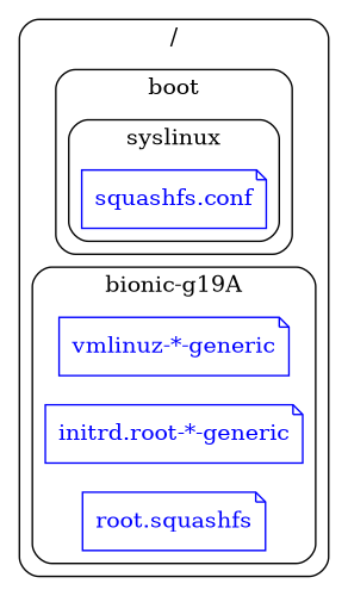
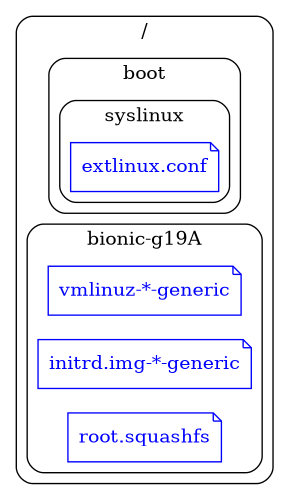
  digraph {
    rankdir=LR
    shape=folder
    style=rounded
    node [color=blue fontcolor=blue shape=note]
-   n1 [label="squashfs.conf"]
+   n1 [label="extlinux.conf"]
    n2 [label="vmlinuz-*-generic"]
-   n3 [label="initrd.root-*-generic"]
+   n3 [label="initrd.img-*-generic"]
    n4 [label="root.squashfs"]
    subgraph cluster_1 {
      label="/"
      subgraph cluster_2 {
        label=boot
        subgraph cluster_3 {
          label=syslinux
          n1
        }
      }
      subgraph cluster_4 {
        label="bionic-g19A"
        n2
        n3
        n4
      }
    }
  }
